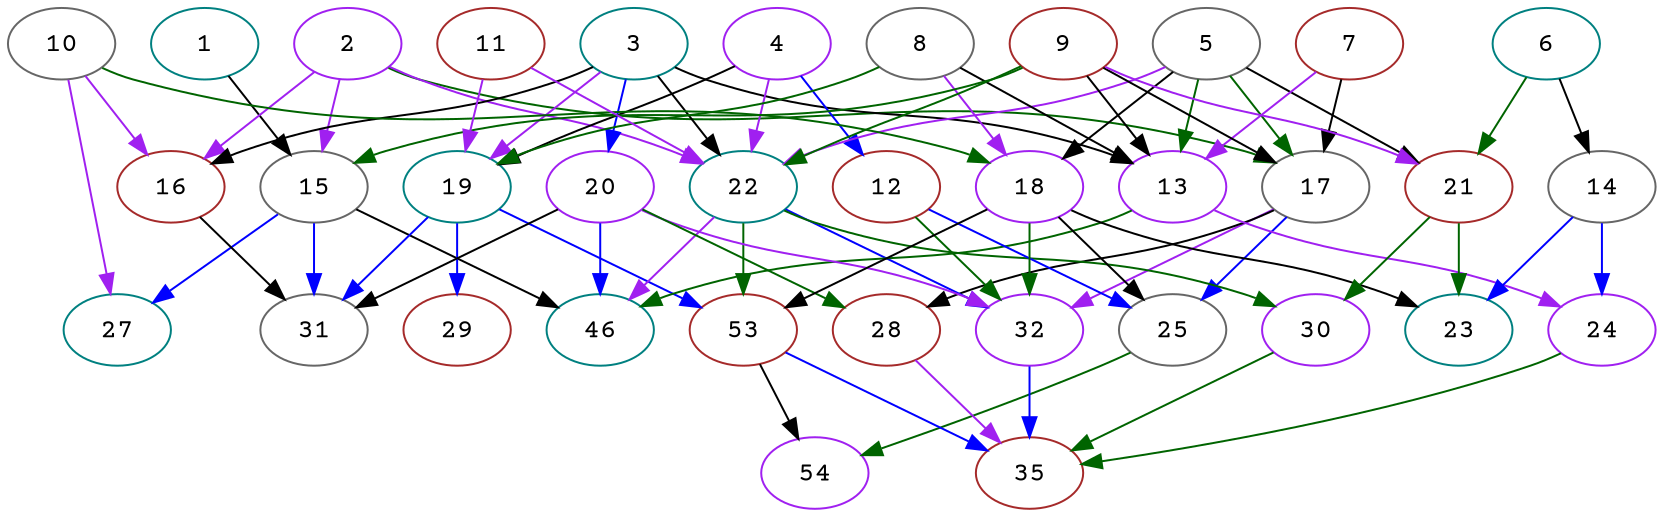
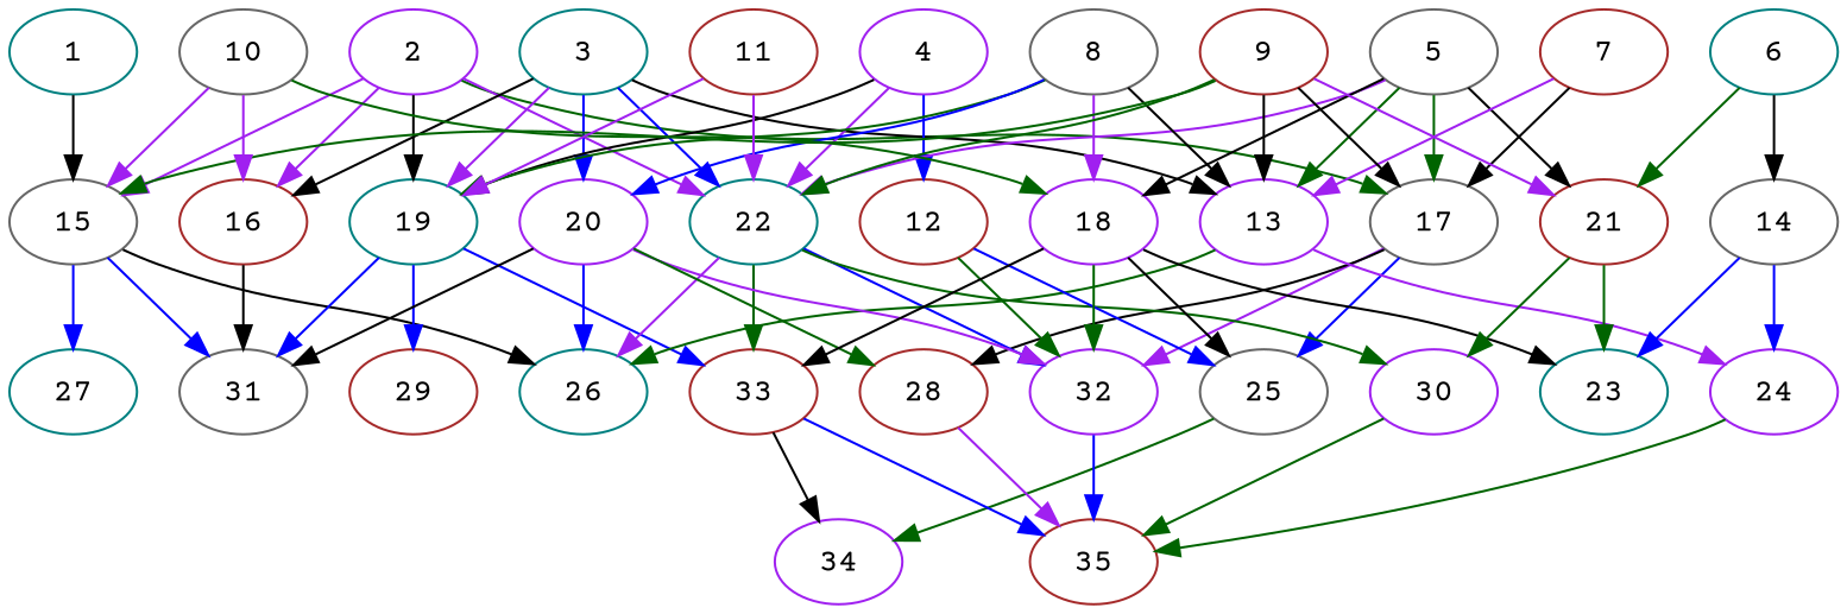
  digraph {
    fontname="Courier Prime"
    node [alpha=0.10 color=brown fontname="Courier Prime"]
    edge [color=black fontname="Courier Prime"]
    1 [color=teal expect_size=22567936]
    15 [alpha=0.16 color=gray40 expect_size=21327872]
-   26 [alpha=0.19 color=teal expect_size=33685504 label=46]
+   26 [alpha=0.19 color=teal expect_size=33685504]
    27 [alpha=0.18 color=teal expect_size=38822912]
    31 [alpha=0.07 color=gray40 expect_size=21960704]
    2 [alpha=0.11 color=purple expect_size=23477248]
    16 [alpha=0.02 expect_size=8563712]
    17 [alpha=0.05 color=gray40 expect_size=17496064]
    19 [alpha=0.20 color=teal expect_size=5732352]
    22 [alpha=0.17 color=teal expect_size=47377408]
    25 [alpha=0.00 color=gray40 expect_size=42316800]
    32 [alpha=0.18 color=purple expect_size=30194688]
    28 [alpha=0.00 expect_size=49953792]
-   33 [alpha=0.17 expect_size=22744064 label=53]
+   33 [alpha=0.17 expect_size=22744064]
    29 [expect_size=27965440]
    30 [alpha=0.14 color=purple expect_size=26992640]
-   34 [color=purple expect_size=43944960 label=54]
+   34 [color=purple expect_size=43944960]
    35 [expect_size=23841792]
    3 [alpha=0.04 color=teal expect_size=49577984]
    13 [alpha=0.00 color=purple expect_size=26270720]
    20 [alpha=0.18 color=purple expect_size=46488576]
    24 [alpha=0.11 color=purple expect_size=29227008]
    4 [alpha=0.14 color=purple expect_size=29660160]
    12 [alpha=0.12 expect_size=47747072]
    5 [alpha=0.15 color=gray40 expect_size=20440064]
    18 [alpha=0.11 color=purple expect_size=31094784]
    21 [alpha=0.03 expect_size=6175744]
    23 [alpha=0.09 color=teal expect_size=28960768]
    6 [alpha=0.04 color=teal expect_size=27326464]
    14 [alpha=0.06 color=gray40 expect_size=35915776]
    7 [alpha=0.06 expect_size=7662592]
    8 [alpha=0.09 color=gray40 expect_size=12252160]
    9 [alpha=0.17 expect_size=21855232]
    10 [alpha=0.03 color=gray40 expect_size=40648704]
    11 [alpha=0.17 expect_size=25311232]
    1 -> 15
    15 -> 26
    15 -> 27 [color=blue]
    15 -> 31 [color=blue]
    2 -> 15 [color=purple]
    2 -> 16 [color=purple]
    2 -> 17 [color=darkgreen]
+   2 -> 19
    2 -> 22 [color=purple]
    16 -> 31
    17 -> 25 [color=blue]
    17 -> 32 [color=purple]
    17 -> 28
    19 -> 31 [color=blue]
    19 -> 33 [color=blue]
    19 -> 29 [color=blue]
    22 -> 26 [color=purple]
    22 -> 32 [color=blue]
    22 -> 33 [color=darkgreen]
    22 -> 30 [color=darkgreen]
    25 -> 34 [color=darkgreen]
    32 -> 35 [color=blue]
    28 -> 35 [color=purple]
    33 -> 34
    33 -> 35 [color=blue]
    30 -> 35 [color=darkgreen]
    3 -> 16
    3 -> 19 [color=purple]
-   3 -> 22
+   3 -> 22 [color=blue]
    3 -> 13
    3 -> 20 [color=blue]
    13 -> 26 [color=darkgreen]
    13 -> 24 [color=purple]
    20 -> 26 [color=blue]
    20 -> 31
    20 -> 32 [color=purple]
    20 -> 28 [color=darkgreen]
    24 -> 35 [color=darkgreen]
    4 -> 19
    4 -> 22 [color=purple]
    4 -> 12 [color=blue]
    12 -> 25 [color=blue]
    12 -> 32 [color=darkgreen]
    5 -> 17 [color=darkgreen]
    5 -> 22 [color=purple]
    5 -> 13 [color=darkgreen]
    5 -> 18
    5 -> 21
    18 -> 25
    18 -> 32 [color=darkgreen]
    18 -> 33
    18 -> 23
    21 -> 30 [color=darkgreen]
    21 -> 23 [color=darkgreen]
    6 -> 21 [color=darkgreen]
    6 -> 14
    14 -> 24 [color=blue]
    14 -> 23 [color=blue]
    7 -> 17
    7 -> 13 [color=purple]
    8 -> 19 [color=darkgreen]
    8 -> 13
+   8 -> 20 [color=blue]
    8 -> 18 [color=purple]
    9 -> 15 [color=darkgreen]
    9 -> 17
    9 -> 22 [color=darkgreen]
    9 -> 13
    9 -> 21 [color=purple]
-   10 -> 27 [color=purple]
+   10 -> 15 [color=purple]
    10 -> 16 [color=purple]
    10 -> 18 [color=darkgreen]
    11 -> 19 [color=purple]
    11 -> 22 [color=purple]
  }
